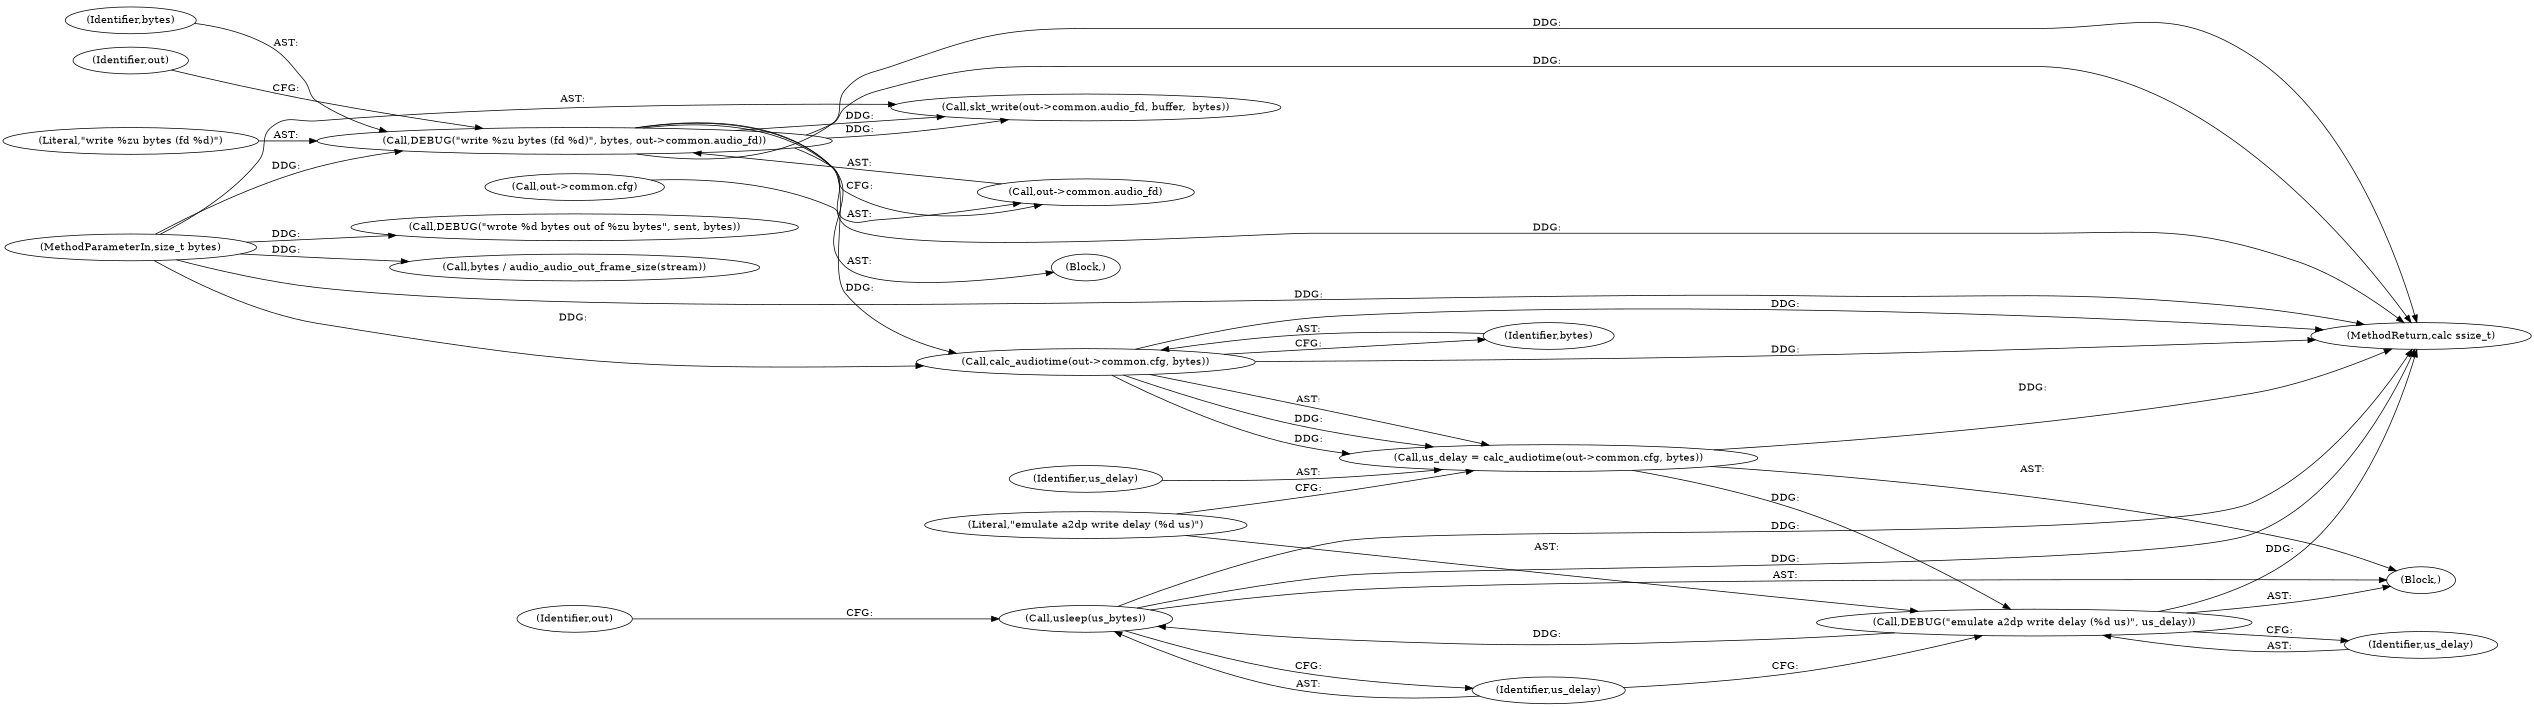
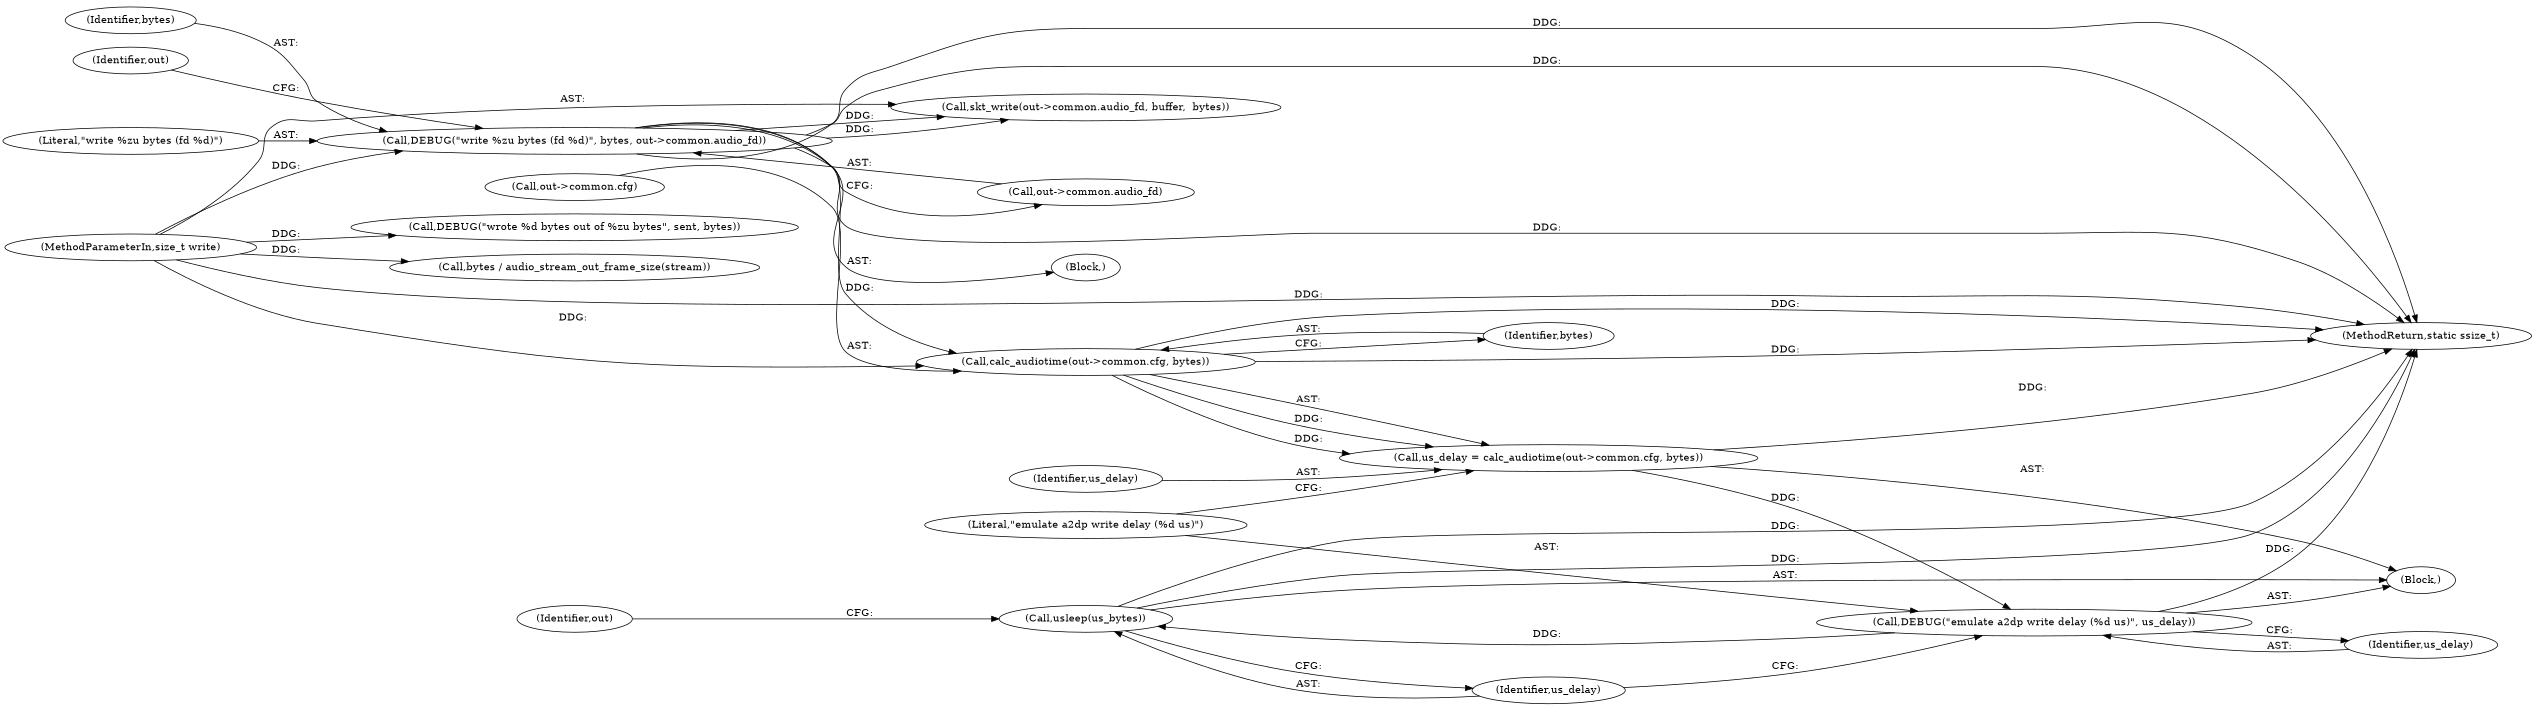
  digraph {
    rankdir=LR
    n1 [label="(Call,usleep(us_bytes))"]
    n2 [label="(Identifier,us_delay)"]
-   n3 [label="(MethodReturn,calc ssize_t)"]
+   n3 [label="(MethodReturn,static ssize_t)"]
    n4 [label="(Block,)"]
    n5 [label="(Call,DEBUG(\"emulate a2dp write delay (%d us)\", us_delay))"]
    n6 [label="(Identifier,us_delay)"]
    n7 [label="(Call,us_delay = calc_audiotime(out->common.cfg, bytes))"]
    n8 [label="(Call,calc_audiotime(out->common.cfg, bytes))"]
    n9 [label="(Identifier,bytes)"]
    n10 [label="(Call,DEBUG(\"write %zu bytes (fd %d)\", bytes, out->common.audio_fd))"]
    n11 [label="(Block,)"]
    n12 [label="(Call,skt_write(out->common.audio_fd, buffer,  bytes))"]
    n13 [label="(Call,out->common.audio_fd)"]
-   n14 [label="(MethodParameterIn,size_t bytes)"]
+   n14 [label="(MethodParameterIn,size_t write)"]
    n15 [label="(Call,DEBUG(\"wrote %d bytes out of %zu bytes\", sent, bytes))"]
-   n16 [label="(Call,bytes / audio_audio_out_frame_size(stream))"]
+   n16 [label="(Call,bytes / audio_stream_out_frame_size(stream))"]
    n17 [label="(Literal,\"emulate a2dp write delay (%d us)\")"]
    n18 [label="(Literal,\"write %zu bytes (fd %d)\")"]
    n19 [label="(Identifier,out)"]
    n20 [label="(Identifier,bytes)"]
    n21 [label="(Call,out->common.cfg)"]
    n22 [label="(Identifier,out)"]
    n23 [label="(Identifier,us_delay)"]
    n1 -> n2 [label="CFG: "]
    n1 -> n3 [label="DDG: "]
    n1 -> n3 [label="DDG: "]
    n1 -> n4 [label="AST: "]
    n2 -> n1 [label="AST: "]
    n2 -> n5 [label="CFG: "]
    n5 -> n1 [label="DDG: "]
    n5 -> n3 [label="DDG: "]
    n5 -> n4 [label="AST: "]
    n5 -> n6 [label="CFG: "]
    n6 -> n5 [label="AST: "]
    n7 -> n3 [label="DDG: "]
    n7 -> n4 [label="AST: "]
    n7 -> n5 [label="DDG: "]
    n8 -> n3 [label="DDG: "]
    n8 -> n3 [label="DDG: "]
    n8 -> n7 [label="AST: "]
    n8 -> n7 [label="DDG: "]
    n8 -> n7 [label="DDG: "]
    n8 -> n9 [label="CFG: "]
    n9 -> n8 [label="AST: "]
    n10 -> n3 [label="DDG: "]
    n10 -> n3 [label="DDG: "]
    n10 -> n3 [label="DDG: "]
    n10 -> n8 [label="DDG: "]
    n10 -> n11 [label="AST: "]
    n10 -> n12 [label="DDG: "]
    n10 -> n12 [label="DDG: "]
    n10 -> n13 [label="CFG: "]
    n13 -> n10 [label="AST: "]
    n14 -> n3 [label="DDG: "]
    n14 -> n8 [label="DDG: "]
    n14 -> n10 [label="DDG: "]
    n14 -> n12 [label="AST: "]
    n14 -> n15 [label="DDG: "]
    n14 -> n16 [label="DDG: "]
    n17 -> n5 [label="AST: "]
    n17 -> n7 [label="CFG: "]
    n18 -> n10 [label="AST: "]
    n19 -> n1 [label="CFG: "]
    n20 -> n10 [label="AST: "]
-   n21 -> n13 [label="AST: "]
+   n21 -> n8 [label="AST: "]
    n22 -> n10 [label="CFG: "]
    n23 -> n7 [label="AST: "]
  }
